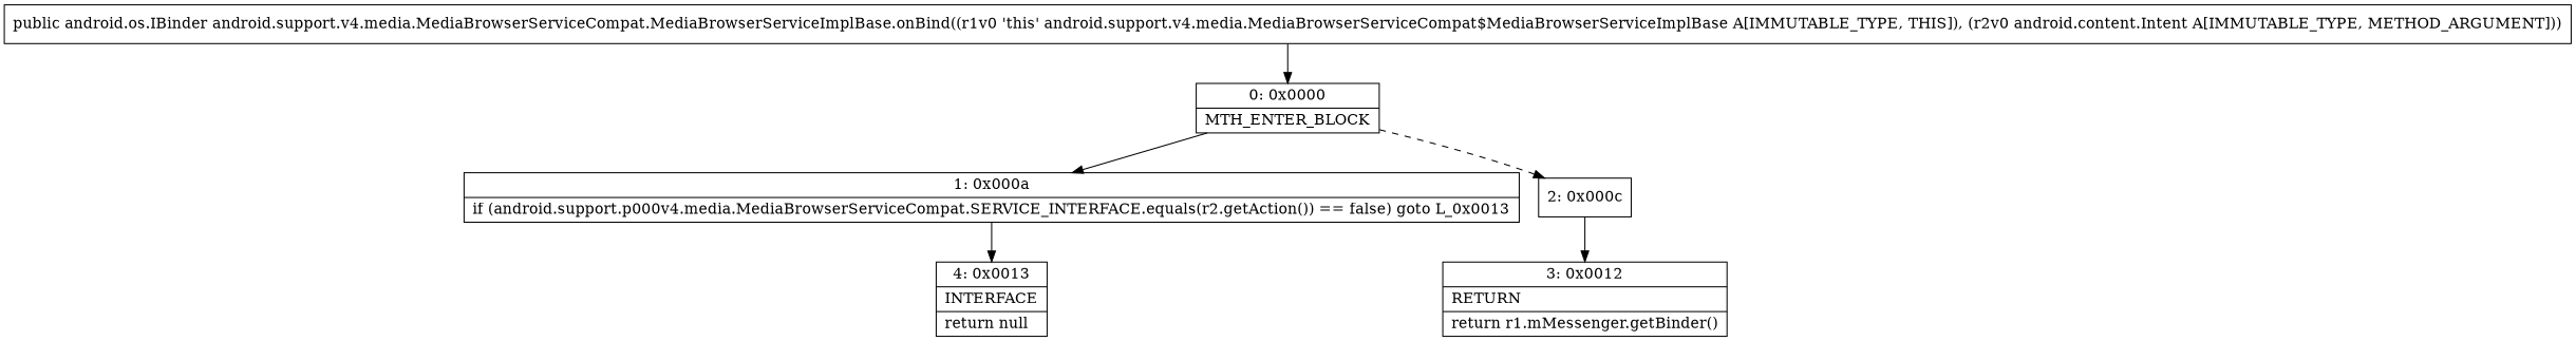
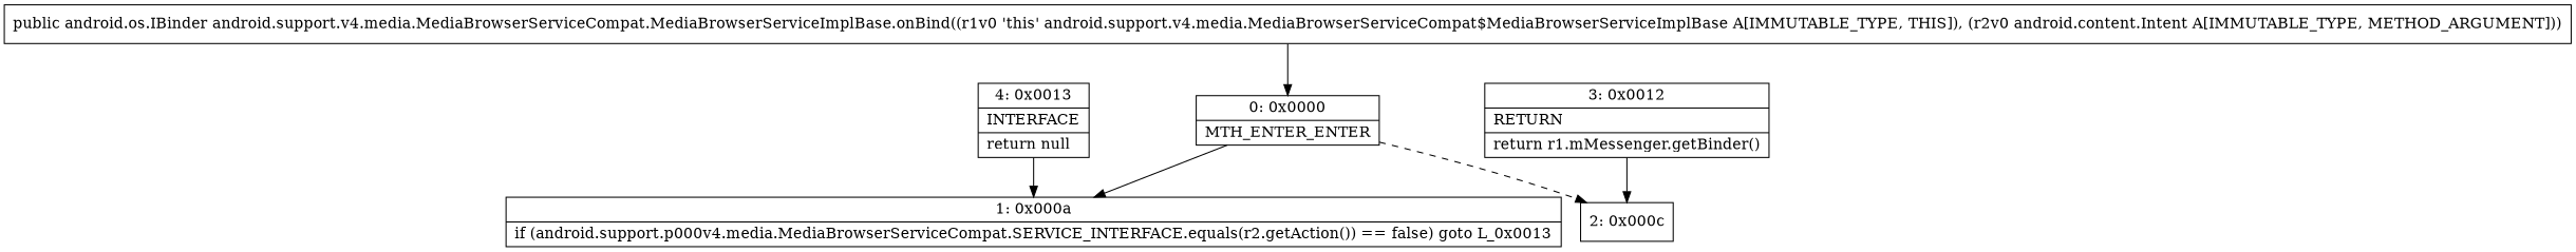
  digraph {
    node [shape=record]
-   n1 [label="{0\:\ 0x0000|MTH_ENTER_BLOCK\l}"]
+   n1 [label="{0\:\ 0x0000|MTH_ENTER_ENTER\l}"]
    n2 [label="{1\:\ 0x000a|if (android.support.p000v4.media.MediaBrowserServiceCompat.SERVICE_INTERFACE.equals(r2.getAction()) == false) goto L_0x0013\l}"]
    n3 [label="{2\:\ 0x000c}"]
    n4 [label="{4\:\ 0x0013|INTERFACE\l|return null\l}"]
    n5 [label="{3\:\ 0x0012|RETURN\l|return r1.mMessenger.getBinder()\l}"]
    n6 [label="{public android.os.IBinder android.support.v4.media.MediaBrowserServiceCompat.MediaBrowserServiceImplBase.onBind((r1v0 'this' android.support.v4.media.MediaBrowserServiceCompat$MediaBrowserServiceImplBase A[IMMUTABLE_TYPE, THIS]), (r2v0 android.content.Intent A[IMMUTABLE_TYPE, METHOD_ARGUMENT])) }"]
    n1 -> n2
    n1 -> n3 [style=dashed]
-   n2 -> n4
-   n3 -> n5
+   n4 -> n2
+   n5 -> n3
    n6 -> n1
  }
